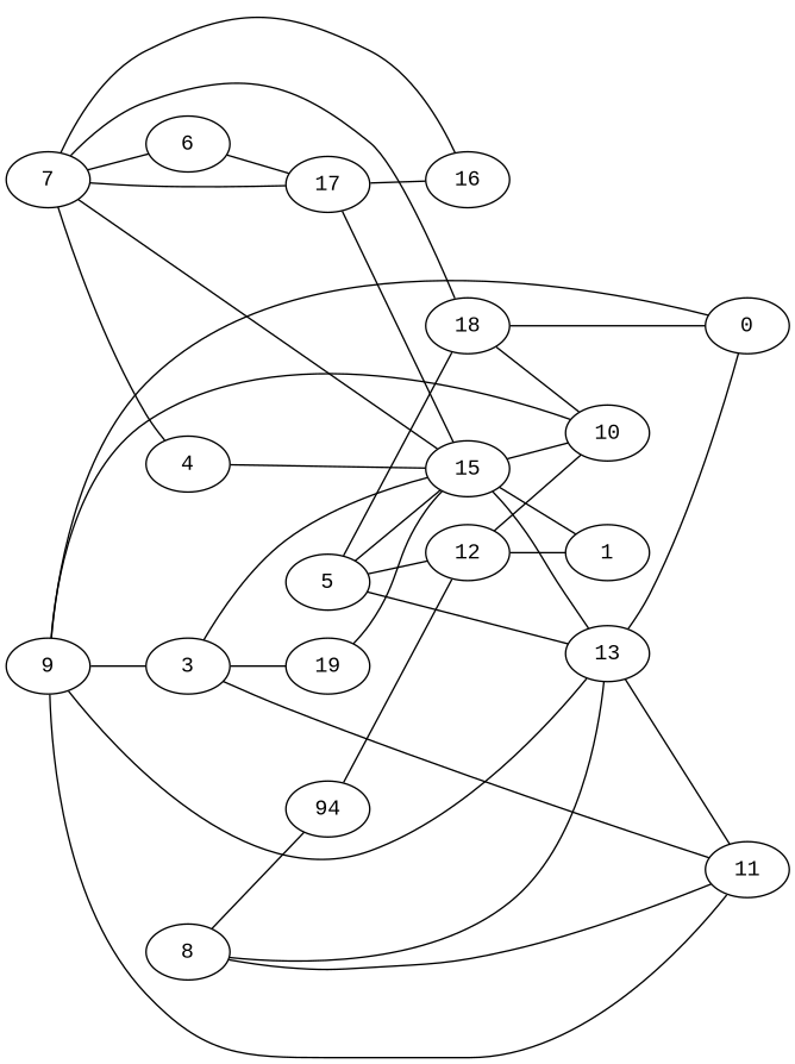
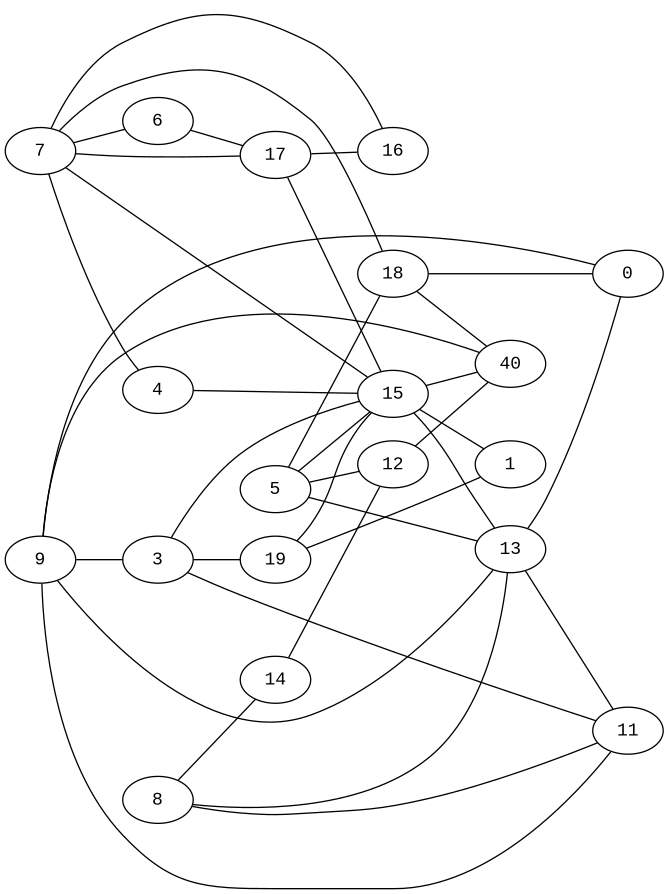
  digraph {
    fontname="Liberation Mono"
    rankdir=LR
    node [fontname="Liberation Mono"]
    edge [color=black dir=none fontname="Liberation Mono"]
    6
    17
    15
    12
    16
    19
-   14 [label=94]
+   14
    1
    13
-   10
+   10 [label=40]
    8
    11
    0
    4
    3
    5
    18
    9
    7
    subgraph sub_1 {
      6
      17
      15
      12
      16
      19
      14
      1
      13
      10
      8
      11
      0
      4
      3
      5
      18
      9
      7
    }
    6 -> 17
    17 -> 15
    17 -> 16
    15 -> 1
    15 -> 13
    15 -> 10
    12 -> 10
    19 -> 15
-   12 -> 1
+   19 -> 1
    14 -> 12
    13 -> 11
    13 -> 0
    8 -> 14
    8 -> 13
    8 -> 11
    4 -> 15
    3 -> 15
    3 -> 19
    3 -> 11
    5 -> 15
    5 -> 12
    5 -> 13
    5 -> 18
    18 -> 10
    18 -> 0
    9 -> 13
    9 -> 10
    9 -> 11
    9 -> 0
    9 -> 3
    7 -> 6
    7 -> 17
    7 -> 15
    7 -> 16
    7 -> 4
    7 -> 18
  }
